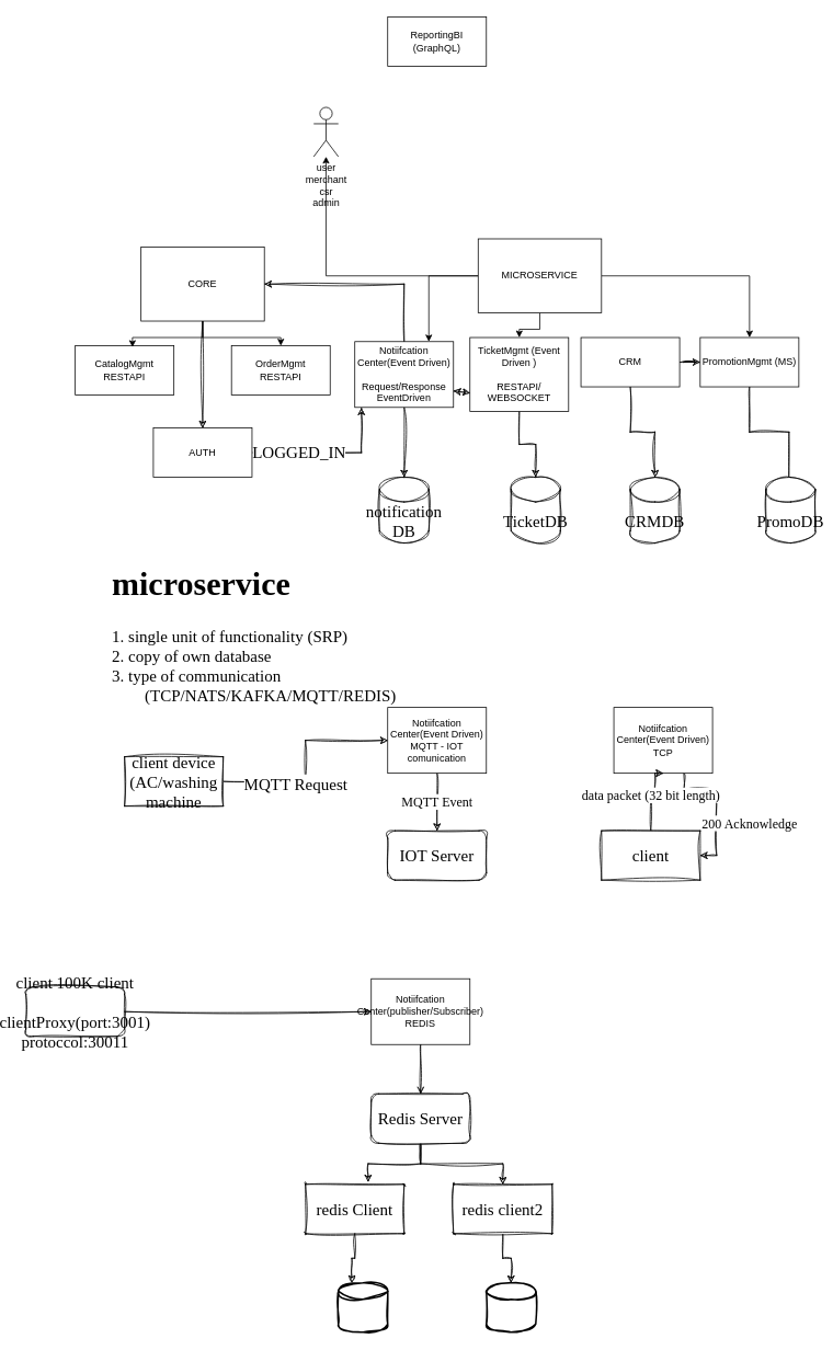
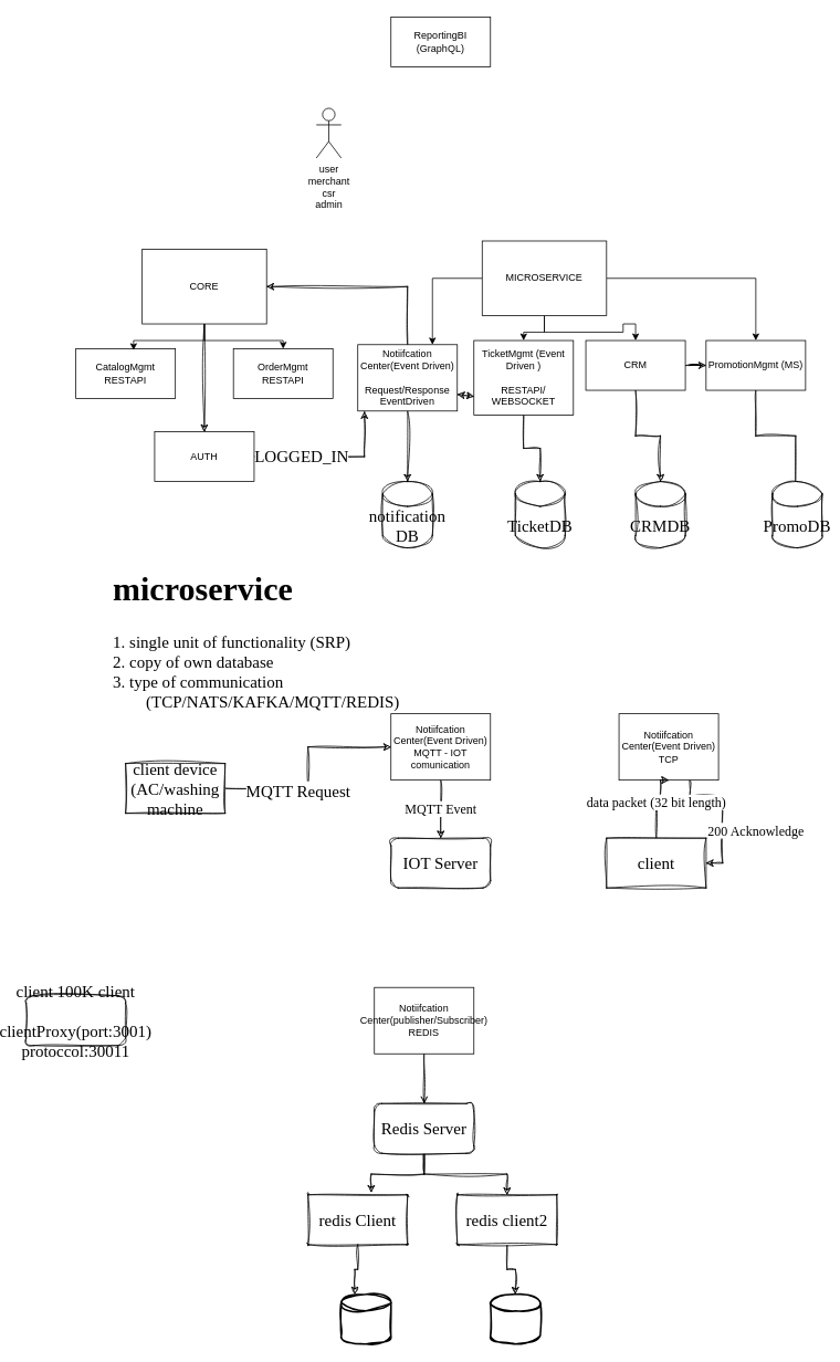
  <mxCell id="0" />
  <mxCell id="1" parent="0" />
  <mxCell id="2" value="CatalogMgmt&lt;br&gt;RESTAPI" style="rounded=0;whiteSpace=wrap;html=1;" parent="1" vertex="1"><mxGeometry x="80" y="420" width="120" height="60" as="geometry" /></mxCell>
  <mxCell id="3" value="OrderMgmt&lt;br&gt;RESTAPI" style="rounded=0;whiteSpace=wrap;html=1;" parent="1" vertex="1"><mxGeometry x="270" y="420" width="120" height="60" as="geometry" /></mxCell>
  <mxCell id="4" style="edgeStyle=orthogonalEdgeStyle;rounded=0;sketch=1;hachureGap=4;jiggle=2;curveFitting=1;orthogonalLoop=1;jettySize=auto;html=1;entryX=0.467;entryY=0.323;entryDx=0;entryDy=0;entryPerimeter=0;fontFamily=Architects Daughter;fontSource=https%3A%2F%2Ffonts.googleapis.com%2Fcss%3Ffamily%3DArchitects%2BDaughter;fontSize=16;" edge="1" parent="1" source="5" target="32"><mxGeometry relative="1" as="geometry" /></mxCell>
  <mxCell id="5" value="PromotionMgmt (MS)" style="rounded=0;whiteSpace=wrap;html=1;" parent="1" vertex="1"><mxGeometry x="840" y="410" width="120" height="60" as="geometry" /></mxCell>
  <mxCell id="6" style="edgeStyle=orthogonalEdgeStyle;rounded=0;sketch=1;hachureGap=4;jiggle=2;curveFitting=1;orthogonalLoop=1;jettySize=auto;html=1;entryX=0.5;entryY=0;entryDx=0;entryDy=0;entryPerimeter=0;fontFamily=Architects Daughter;fontSource=https%3A%2F%2Ffonts.googleapis.com%2Fcss%3Ffamily%3DArchitects%2BDaughter;fontSize=16;" edge="1" parent="1" source="8" target="31"><mxGeometry relative="1" as="geometry" /></mxCell>
  <mxCell id="7" value="" style="edgeStyle=orthogonalEdgeStyle;rounded=0;sketch=1;hachureGap=4;jiggle=2;curveFitting=1;orthogonalLoop=1;jettySize=auto;html=1;fontFamily=Architects Daughter;fontSource=https%3A%2F%2Ffonts.googleapis.com%2Fcss%3Ffamily%3DArchitects%2BDaughter;fontSize=16;" edge="1" parent="1" source="8" target="5"><mxGeometry relative="1" as="geometry" /></mxCell>
  <mxCell id="8" value="CRM" style="rounded=0;whiteSpace=wrap;html=1;" parent="1" vertex="1"><mxGeometry x="695" y="410" width="120" height="60" as="geometry" /></mxCell>
  <mxCell id="9" style="edgeStyle=orthogonalEdgeStyle;rounded=0;orthogonalLoop=1;jettySize=auto;html=1;entryX=0.58;entryY=0.03;entryDx=0;entryDy=0;entryPerimeter=0;" parent="1" source="12" target="2" edge="1"><mxGeometry relative="1" as="geometry" /></mxCell>
  <mxCell id="10" style="edgeStyle=orthogonalEdgeStyle;rounded=0;orthogonalLoop=1;jettySize=auto;html=1;entryX=0.5;entryY=0;entryDx=0;entryDy=0;" parent="1" source="12" target="3" edge="1"><mxGeometry relative="1" as="geometry" /></mxCell>
  <mxCell id="11" style="edgeStyle=orthogonalEdgeStyle;rounded=0;sketch=1;hachureGap=4;jiggle=2;curveFitting=1;orthogonalLoop=1;jettySize=auto;html=1;entryX=0.5;entryY=0;entryDx=0;entryDy=0;fontFamily=Architects Daughter;fontSource=https%3A%2F%2Ffonts.googleapis.com%2Fcss%3Ffamily%3DArchitects%2BDaughter;fontSize=16;" edge="1" parent="1" source="12" target="27"><mxGeometry relative="1" as="geometry" /></mxCell>
  <mxCell id="12" value="CORE" style="rounded=0;whiteSpace=wrap;html=1;" parent="1" vertex="1"><mxGeometry x="160" y="300" width="150" height="90" as="geometry" /></mxCell>
  <mxCell id="13" style="edgeStyle=orthogonalEdgeStyle;rounded=0;orthogonalLoop=1;jettySize=auto;html=1;entryX=0.75;entryY=0;entryDx=0;entryDy=0;" parent="1" source="17" target="22" edge="1"><mxGeometry relative="1" as="geometry" /></mxCell>
  <mxCell id="14" style="edgeStyle=orthogonalEdgeStyle;rounded=0;orthogonalLoop=1;jettySize=auto;html=1;" parent="1" source="17" target="19" edge="1"><mxGeometry relative="1" as="geometry" /></mxCell>
- <mxCell id="15" style="edgeStyle=orthogonalEdgeStyle;rounded=0;orthogonalLoop=1;jettySize=auto;html=1;" parent="1" source="17" target="24" edge="1"><mxGeometry relative="1" as="geometry" /></mxCell>
+ <mxCell id="15" style="edgeStyle=orthogonalEdgeStyle;rounded=0;orthogonalLoop=1;jettySize=auto;html=1;" parent="1" source="17" target="8" edge="1"><mxGeometry relative="1" as="geometry" /></mxCell>
  <mxCell id="16" style="edgeStyle=orthogonalEdgeStyle;rounded=0;orthogonalLoop=1;jettySize=auto;html=1;" parent="1" source="17" target="5" edge="1"><mxGeometry relative="1" as="geometry" /></mxCell>
  <mxCell id="17" value="MICROSERVICE" style="rounded=0;whiteSpace=wrap;html=1;" parent="1" vertex="1"><mxGeometry x="570" y="290" width="150" height="90" as="geometry" /></mxCell>
  <mxCell id="18" style="edgeStyle=orthogonalEdgeStyle;rounded=0;sketch=1;hachureGap=4;jiggle=2;curveFitting=1;orthogonalLoop=1;jettySize=auto;html=1;fontFamily=Architects Daughter;fontSource=https%3A%2F%2Ffonts.googleapis.com%2Fcss%3Ffamily%3DArchitects%2BDaughter;fontSize=16;" edge="1" parent="1" source="19" target="30"><mxGeometry relative="1" as="geometry" /></mxCell>
  <mxCell id="19" value="TicketMgmt (Event Driven )&lt;br&gt;&lt;br&gt;RESTAPI/&lt;br&gt;WEBSOCKET" style="rounded=0;whiteSpace=wrap;html=1;" parent="1" vertex="1"><mxGeometry x="560" y="410" width="120" height="90" as="geometry" /></mxCell>
  <mxCell id="20" style="edgeStyle=orthogonalEdgeStyle;rounded=0;sketch=1;hachureGap=4;jiggle=2;curveFitting=1;orthogonalLoop=1;jettySize=auto;html=1;fontFamily=Architects Daughter;fontSource=https%3A%2F%2Ffonts.googleapis.com%2Fcss%3Ffamily%3DArchitects%2BDaughter;fontSize=16;" edge="1" parent="1" source="22" target="29"><mxGeometry relative="1" as="geometry"><Array as="points"><mxPoint x="480" y="620" /></Array></mxGeometry></mxCell>
  <mxCell id="21" style="edgeStyle=orthogonalEdgeStyle;rounded=0;sketch=1;hachureGap=4;jiggle=2;curveFitting=1;orthogonalLoop=1;jettySize=auto;html=1;entryX=1;entryY=0.5;entryDx=0;entryDy=0;fontFamily=Architects Daughter;fontSource=https%3A%2F%2Ffonts.googleapis.com%2Fcss%3Ffamily%3DArchitects%2BDaughter;fontSize=16;" edge="1" parent="1" source="22" target="12"><mxGeometry relative="1" as="geometry"><Array as="points"><mxPoint x="480" y="345" /></Array></mxGeometry></mxCell>
  <mxCell id="22" value="Notiifcation Center(Event Driven)&lt;br&gt;&lt;br&gt;Request/Response&lt;br&gt;EventDriven" style="rounded=0;whiteSpace=wrap;html=1;" parent="1" vertex="1"><mxGeometry x="420" y="415" width="120" height="80" as="geometry" /></mxCell>
  <mxCell id="23" value="ReportingBI&lt;br&gt;(GraphQL)" style="rounded=0;whiteSpace=wrap;html=1;" parent="1" vertex="1"><mxGeometry x="460" y="20" width="120" height="60" as="geometry" /></mxCell>
  <mxCell id="24" value="user&lt;br&gt;merchant&lt;br&gt;csr&lt;br&gt;admin" style="shape=umlActor;verticalLabelPosition=bottom;verticalAlign=top;html=1;outlineConnect=0;" parent="1" vertex="1"><mxGeometry x="370" y="130" width="30" height="60" as="geometry" /></mxCell>
  <mxCell id="25" style="edgeStyle=orthogonalEdgeStyle;rounded=0;sketch=1;hachureGap=4;jiggle=2;curveFitting=1;orthogonalLoop=1;jettySize=auto;html=1;entryX=0.067;entryY=1.005;entryDx=0;entryDy=0;entryPerimeter=0;fontFamily=Architects Daughter;fontSource=https%3A%2F%2Ffonts.googleapis.com%2Fcss%3Ffamily%3DArchitects%2BDaughter;fontSize=16;" edge="1" parent="1" source="27" target="22"><mxGeometry relative="1" as="geometry" /></mxCell>
  <mxCell id="26" value="LOGGED_IN" style="edgeLabel;html=1;align=center;verticalAlign=middle;resizable=0;points=[];fontSize=20;fontFamily=Architects Daughter;" vertex="1" connectable="0" parent="25"><mxGeometry x="-0.403" y="2" relative="1" as="geometry"><mxPoint as="offset" /></mxGeometry></mxCell>
  <mxCell id="27" value="AUTH" style="rounded=0;whiteSpace=wrap;html=1;" parent="1" vertex="1"><mxGeometry x="175" y="520" width="120" height="60" as="geometry" /></mxCell>
  <mxCell id="28" value="&lt;h1&gt;microservice&lt;/h1&gt;&lt;div&gt;1. single unit of functionality (SRP)&lt;/div&gt;&lt;div&gt;2. copy of own database&lt;/div&gt;&lt;div&gt;3. type of communication&lt;/div&gt;&lt;div&gt;&lt;span style=&quot;white-space: pre;&quot;&gt;&#09;&lt;/span&gt;(TCP/NATS/KAFKA/MQTT/REDIS)&lt;br&gt;&lt;/div&gt;&lt;div&gt;&lt;br&gt;&lt;/div&gt;" style="text;html=1;strokeColor=none;fillColor=none;spacing=5;spacingTop=-20;whiteSpace=wrap;overflow=hidden;rounded=0;fontSize=20;fontFamily=Architects Daughter;" vertex="1" parent="1"><mxGeometry x="120" y="670" width="490" height="210" as="geometry" /></mxCell>
  <mxCell id="29" value="notification&lt;br&gt;DB" style="shape=cylinder3;whiteSpace=wrap;html=1;boundedLbl=1;backgroundOutline=1;size=15;sketch=1;hachureGap=4;jiggle=2;curveFitting=1;fontFamily=Architects Daughter;fontSource=https%3A%2F%2Ffonts.googleapis.com%2Fcss%3Ffamily%3DArchitects%2BDaughter;fontSize=20;" vertex="1" parent="1"><mxGeometry x="450" y="580" width="60" height="80" as="geometry" /></mxCell>
  <mxCell id="30" value="TicketDB" style="shape=cylinder3;whiteSpace=wrap;html=1;boundedLbl=1;backgroundOutline=1;size=15;sketch=1;hachureGap=4;jiggle=2;curveFitting=1;fontFamily=Architects Daughter;fontSource=https%3A%2F%2Ffonts.googleapis.com%2Fcss%3Ffamily%3DArchitects%2BDaughter;fontSize=20;" vertex="1" parent="1"><mxGeometry x="610" y="580" width="60" height="80" as="geometry" /></mxCell>
  <mxCell id="31" value="CRMDB" style="shape=cylinder3;whiteSpace=wrap;html=1;boundedLbl=1;backgroundOutline=1;size=15;sketch=1;hachureGap=4;jiggle=2;curveFitting=1;fontFamily=Architects Daughter;fontSource=https%3A%2F%2Ffonts.googleapis.com%2Fcss%3Ffamily%3DArchitects%2BDaughter;fontSize=20;" vertex="1" parent="1"><mxGeometry x="755" y="580" width="60" height="80" as="geometry" /></mxCell>
  <mxCell id="32" value="PromoDB" style="shape=cylinder3;whiteSpace=wrap;html=1;boundedLbl=1;backgroundOutline=1;size=15;sketch=1;hachureGap=4;jiggle=2;curveFitting=1;fontFamily=Architects Daughter;fontSource=https%3A%2F%2Ffonts.googleapis.com%2Fcss%3Ffamily%3DArchitects%2BDaughter;fontSize=20;" vertex="1" parent="1"><mxGeometry x="920" y="580" width="60" height="80" as="geometry" /></mxCell>
  <mxCell id="33" value="" style="endArrow=classic;startArrow=classic;html=1;rounded=0;sketch=1;hachureGap=4;jiggle=2;curveFitting=1;fontFamily=Architects Daughter;fontSource=https%3A%2F%2Ffonts.googleapis.com%2Fcss%3Ffamily%3DArchitects%2BDaughter;fontSize=16;exitX=1;exitY=0.75;exitDx=0;exitDy=0;entryX=0;entryY=0.75;entryDx=0;entryDy=0;" edge="1" parent="1" source="22" target="19"><mxGeometry width="50" height="50" relative="1" as="geometry"><mxPoint x="520" y="540" as="sourcePoint" /><mxPoint x="570" y="490" as="targetPoint" /></mxGeometry></mxCell>
  <mxCell id="34" value="200 Acknowledge" style="edgeStyle=orthogonalEdgeStyle;rounded=0;sketch=1;hachureGap=4;jiggle=2;curveFitting=1;orthogonalLoop=1;jettySize=auto;html=1;entryX=1;entryY=0.5;entryDx=0;entryDy=0;fontFamily=Architects Daughter;fontSource=https%3A%2F%2Ffonts.googleapis.com%2Fcss%3Ffamily%3DArchitects%2BDaughter;fontSize=16;" edge="1" parent="1" source="35" target="37"><mxGeometry x="0.263" y="40" relative="1" as="geometry"><Array as="points"><mxPoint x="820" y="960" /><mxPoint x="860" y="960" /><mxPoint x="860" y="1040" /></Array><mxPoint as="offset" /></mxGeometry></mxCell>
  <mxCell id="35" value="Notiifcation Center(Event Driven)&lt;br&gt;TCP&lt;br&gt;" style="rounded=0;whiteSpace=wrap;html=1;" vertex="1" parent="1"><mxGeometry x="735" y="860" width="120" height="80" as="geometry" /></mxCell>
  <mxCell id="36" value="data packet (32 bit length)" style="edgeStyle=orthogonalEdgeStyle;rounded=0;sketch=1;hachureGap=4;jiggle=2;curveFitting=1;orthogonalLoop=1;jettySize=auto;html=1;entryX=0.5;entryY=1;entryDx=0;entryDy=0;fontFamily=Architects Daughter;fontSource=https%3A%2F%2Ffonts.googleapis.com%2Fcss%3Ffamily%3DArchitects%2BDaughter;fontSize=16;" edge="1" parent="1" source="37" target="35"><mxGeometry relative="1" as="geometry"><Array as="points"><mxPoint x="780" y="960" /><mxPoint x="785" y="960" /></Array></mxGeometry></mxCell>
  <mxCell id="37" value="client" style="rounded=0;whiteSpace=wrap;html=1;sketch=1;hachureGap=4;jiggle=2;curveFitting=1;fontFamily=Architects Daughter;fontSource=https%3A%2F%2Ffonts.googleapis.com%2Fcss%3Ffamily%3DArchitects%2BDaughter;fontSize=20;" vertex="1" parent="1"><mxGeometry x="720" y="1010" width="120" height="60" as="geometry" /></mxCell>
  <mxCell id="38" value="MQTT Event" style="edgeStyle=orthogonalEdgeStyle;rounded=0;sketch=1;hachureGap=4;jiggle=2;curveFitting=1;orthogonalLoop=1;jettySize=auto;html=1;entryX=0.5;entryY=0;entryDx=0;entryDy=0;fontFamily=Architects Daughter;fontSource=https%3A%2F%2Ffonts.googleapis.com%2Fcss%3Ffamily%3DArchitects%2BDaughter;fontSize=16;" edge="1" parent="1" source="39" target="40"><mxGeometry relative="1" as="geometry" /></mxCell>
  <mxCell id="39" value="Notiifcation Center(Event Driven)&lt;br&gt;MQTT - IOT comunication" style="rounded=0;whiteSpace=wrap;html=1;" vertex="1" parent="1"><mxGeometry x="460" y="860" width="120" height="80" as="geometry" /></mxCell>
  <mxCell id="40" value="IOT Server" style="rounded=1;whiteSpace=wrap;html=1;sketch=1;hachureGap=4;jiggle=2;curveFitting=1;fontFamily=Architects Daughter;fontSource=https%3A%2F%2Ffonts.googleapis.com%2Fcss%3Ffamily%3DArchitects%2BDaughter;fontSize=20;" vertex="1" parent="1"><mxGeometry x="460" y="1010" width="120" height="60" as="geometry" /></mxCell>
  <mxCell id="41" style="edgeStyle=orthogonalEdgeStyle;rounded=0;sketch=1;hachureGap=4;jiggle=2;curveFitting=1;orthogonalLoop=1;jettySize=auto;html=1;fontFamily=Architects Daughter;fontSource=https%3A%2F%2Ffonts.googleapis.com%2Fcss%3Ffamily%3DArchitects%2BDaughter;fontSize=16;" edge="1" parent="1" source="43" target="39"><mxGeometry relative="1" as="geometry" /></mxCell>
  <mxCell id="42" value="MQTT Request" style="edgeLabel;html=1;align=center;verticalAlign=middle;resizable=0;points=[];fontSize=20;fontFamily=Architects Daughter;" vertex="1" connectable="0" parent="41"><mxGeometry x="-0.304" y="-2" relative="1" as="geometry"><mxPoint as="offset" /></mxGeometry></mxCell>
  <mxCell id="43" value="client device&lt;br&gt;(AC/washing machine" style="rounded=0;whiteSpace=wrap;html=1;sketch=1;hachureGap=4;jiggle=2;curveFitting=1;fontFamily=Architects Daughter;fontSource=https%3A%2F%2Ffonts.googleapis.com%2Fcss%3Ffamily%3DArchitects%2BDaughter;fontSize=20;" vertex="1" parent="1"><mxGeometry x="140" y="920" width="120" height="60" as="geometry" /></mxCell>
  <mxCell id="44" style="edgeStyle=orthogonalEdgeStyle;rounded=0;sketch=1;hachureGap=4;jiggle=2;curveFitting=1;orthogonalLoop=1;jettySize=auto;html=1;entryX=0.635;entryY=-0.045;entryDx=0;entryDy=0;entryPerimeter=0;fontFamily=Architects Daughter;fontSource=https%3A%2F%2Ffonts.googleapis.com%2Fcss%3Ffamily%3DArchitects%2BDaughter;fontSize=16;" edge="1" parent="1" source="46" target="52"><mxGeometry relative="1" as="geometry" /></mxCell>
  <mxCell id="45" style="edgeStyle=orthogonalEdgeStyle;rounded=0;sketch=1;hachureGap=4;jiggle=2;curveFitting=1;orthogonalLoop=1;jettySize=auto;html=1;fontFamily=Architects Daughter;fontSource=https%3A%2F%2Ffonts.googleapis.com%2Fcss%3Ffamily%3DArchitects%2BDaughter;fontSize=16;" edge="1" parent="1" source="46" target="54"><mxGeometry relative="1" as="geometry" /></mxCell>
  <mxCell id="46" value="Redis Server" style="rounded=1;whiteSpace=wrap;html=1;sketch=1;hachureGap=4;jiggle=2;curveFitting=1;fontFamily=Architects Daughter;fontSource=https%3A%2F%2Ffonts.googleapis.com%2Fcss%3Ffamily%3DArchitects%2BDaughter;fontSize=20;" vertex="1" parent="1"><mxGeometry x="440" y="1330" width="120" height="60" as="geometry" /></mxCell>
  <mxCell id="47" style="edgeStyle=orthogonalEdgeStyle;rounded=0;sketch=1;hachureGap=4;jiggle=2;curveFitting=1;orthogonalLoop=1;jettySize=auto;html=1;entryX=0.5;entryY=0;entryDx=0;entryDy=0;fontFamily=Architects Daughter;fontSource=https%3A%2F%2Ffonts.googleapis.com%2Fcss%3Ffamily%3DArchitects%2BDaughter;fontSize=16;endArrow=open;" edge="1" parent="1" source="48" target="46"><mxGeometry relative="1" as="geometry" /></mxCell>
  <mxCell id="48" value="Notiifcation Center(publisher/Subscriber)&lt;br&gt;REDIS" style="rounded=0;whiteSpace=wrap;html=1;" vertex="1" parent="1"><mxGeometry x="440" y="1190" width="120" height="80" as="geometry" /></mxCell>
- <mxCell id="49" style="edgeStyle=orthogonalEdgeStyle;rounded=0;sketch=1;hachureGap=4;jiggle=2;curveFitting=1;orthogonalLoop=1;jettySize=auto;html=1;fontFamily=Architects Daughter;fontSource=https%3A%2F%2Ffonts.googleapis.com%2Fcss%3Ffamily%3DArchitects%2BDaughter;fontSize=16;" edge="1" parent="1" source="50" target="48"><mxGeometry relative="1" as="geometry" /></mxCell>
  <mxCell id="50" value="client 100K client&lt;br&gt;&lt;br&gt;clientProxy(port:3001)&lt;br&gt;protoccol:30011" style="rounded=1;whiteSpace=wrap;html=1;sketch=1;hachureGap=4;jiggle=2;curveFitting=1;fontFamily=Architects Daughter;fontSource=https%3A%2F%2Ffonts.googleapis.com%2Fcss%3Ffamily%3DArchitects%2BDaughter;fontSize=20;" vertex="1" parent="1"><mxGeometry x="20" y="1200" width="120" height="60" as="geometry" /></mxCell>
  <mxCell id="51" style="edgeStyle=orthogonalEdgeStyle;rounded=0;sketch=1;hachureGap=4;jiggle=2;curveFitting=1;orthogonalLoop=1;jettySize=auto;html=1;entryX=0.273;entryY=-0.008;entryDx=0;entryDy=0;entryPerimeter=0;fontFamily=Architects Daughter;fontSource=https%3A%2F%2Ffonts.googleapis.com%2Fcss%3Ffamily%3DArchitects%2BDaughter;fontSize=16;" edge="1" parent="1" source="52" target="55"><mxGeometry relative="1" as="geometry" /></mxCell>
  <mxCell id="52" value="redis Client" style="rounded=1;whiteSpace=wrap;html=1;sketch=1;hachureGap=4;jiggle=2;curveFitting=1;fontFamily=Architects Daughter;fontSource=https%3A%2F%2Ffonts.googleapis.com%2Fcss%3Ffamily%3DArchitects%2BDaughter;fontSize=20;arcSize=0;" vertex="1" parent="1"><mxGeometry x="360" y="1440" width="120" height="60" as="geometry" /></mxCell>
  <mxCell id="53" style="edgeStyle=orthogonalEdgeStyle;rounded=0;sketch=1;hachureGap=4;jiggle=2;curveFitting=1;orthogonalLoop=1;jettySize=auto;html=1;fontFamily=Architects Daughter;fontSource=https%3A%2F%2Ffonts.googleapis.com%2Fcss%3Ffamily%3DArchitects%2BDaughter;fontSize=16;" edge="1" parent="1" source="54" target="56"><mxGeometry relative="1" as="geometry" /></mxCell>
  <mxCell id="54" value="redis client2" style="rounded=1;whiteSpace=wrap;html=1;sketch=1;hachureGap=4;jiggle=2;curveFitting=1;fontFamily=Architects Daughter;fontSource=https%3A%2F%2Ffonts.googleapis.com%2Fcss%3Ffamily%3DArchitects%2BDaughter;fontSize=20;arcSize=0;" vertex="1" parent="1"><mxGeometry x="540" y="1440" width="120" height="60" as="geometry" /></mxCell>
  <mxCell id="55" value="" style="strokeWidth=2;html=1;shape=mxgraph.flowchart.database;whiteSpace=wrap;sketch=1;hachureGap=4;jiggle=2;curveFitting=1;fontFamily=Architects Daughter;fontSource=https%3A%2F%2Ffonts.googleapis.com%2Fcss%3Ffamily%3DArchitects%2BDaughter;fontSize=20;" vertex="1" parent="1"><mxGeometry x="400" y="1560" width="60" height="60" as="geometry" /></mxCell>
  <mxCell id="56" value="" style="strokeWidth=2;html=1;shape=mxgraph.flowchart.database;whiteSpace=wrap;sketch=1;hachureGap=4;jiggle=2;curveFitting=1;fontFamily=Architects Daughter;fontSource=https%3A%2F%2Ffonts.googleapis.com%2Fcss%3Ffamily%3DArchitects%2BDaughter;fontSize=20;" vertex="1" parent="1"><mxGeometry x="580" y="1560" width="60" height="60" as="geometry" /></mxCell>
